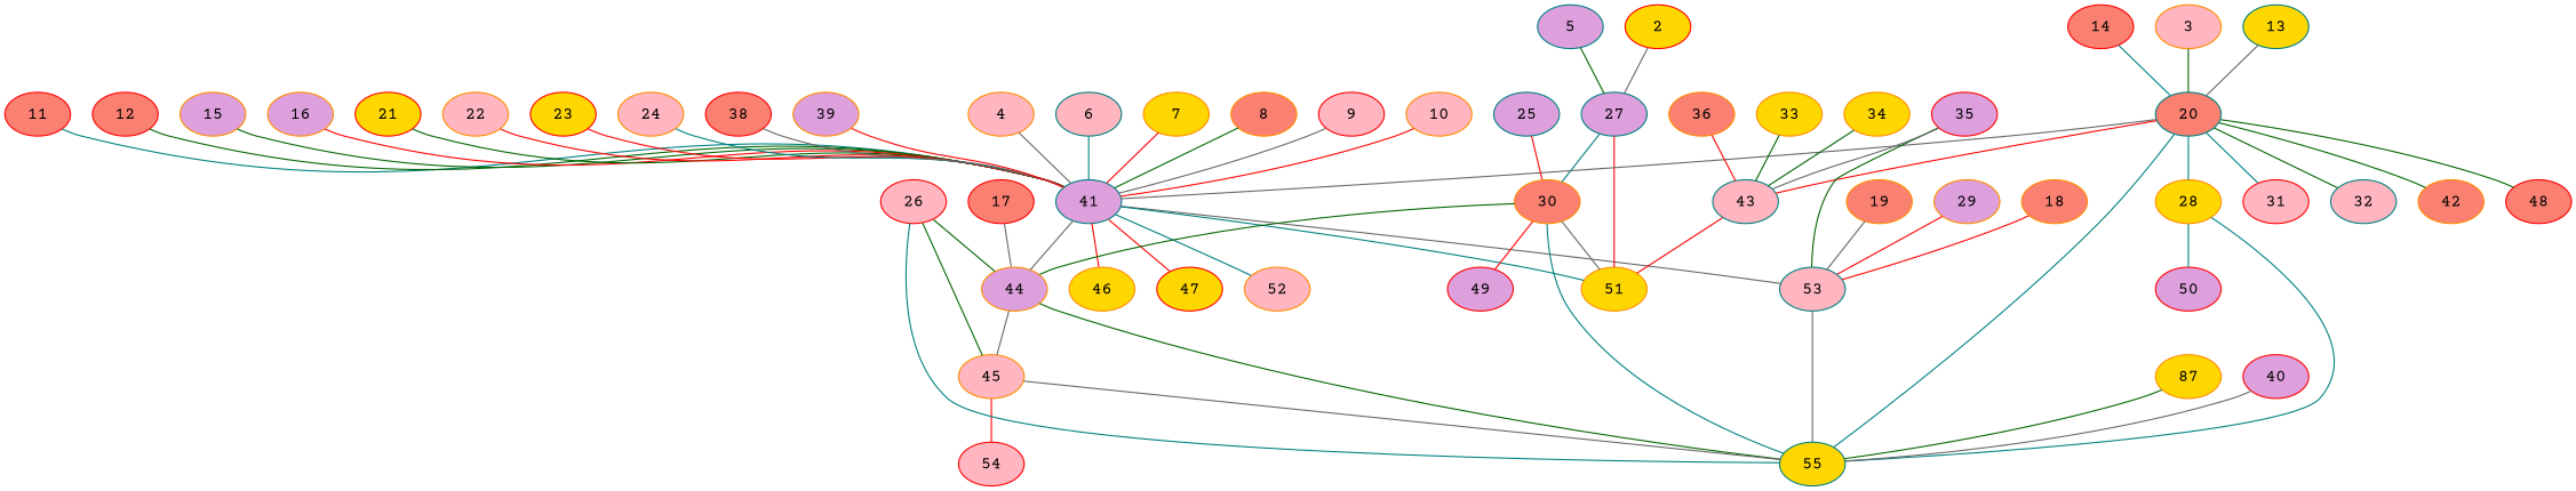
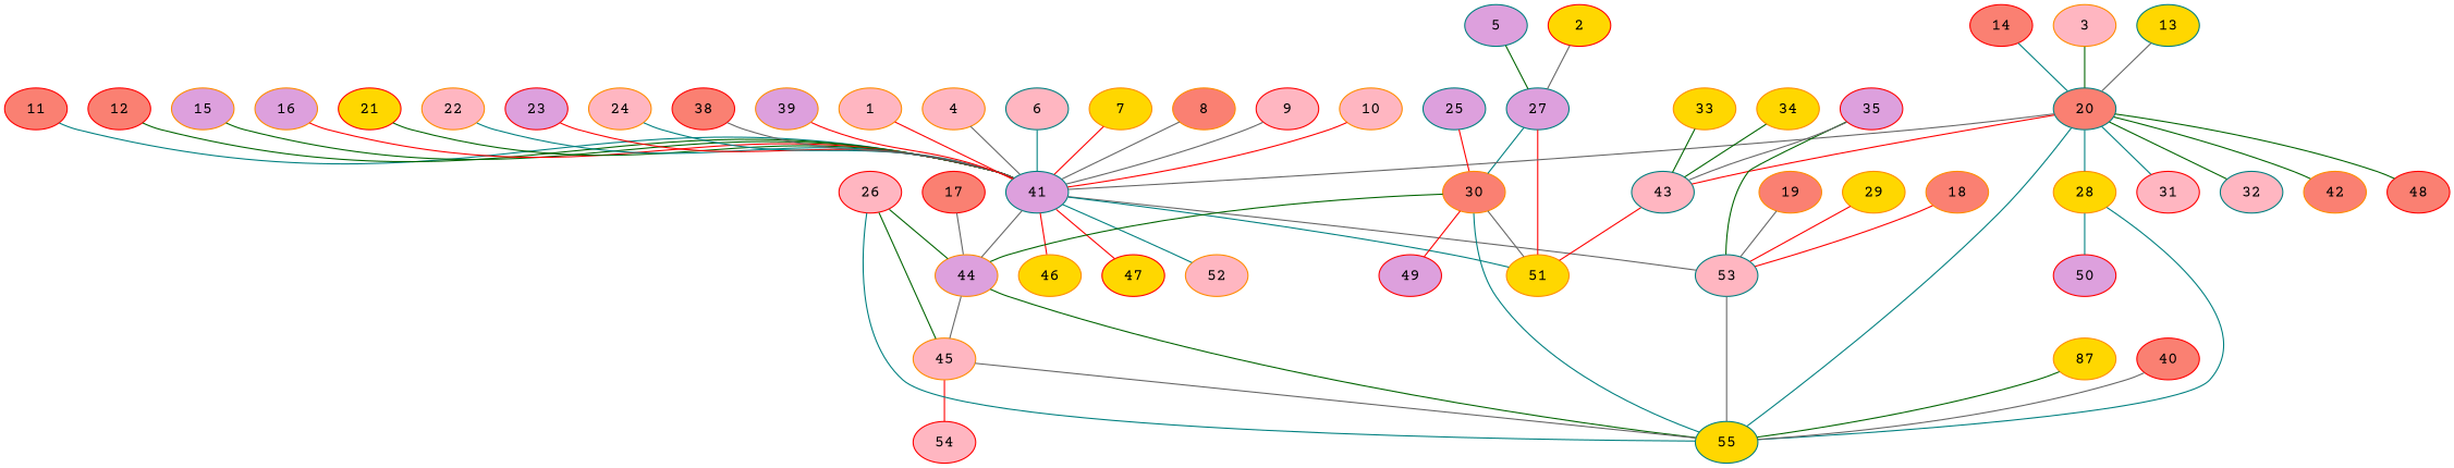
  graph {
    fontname="Courier Prime"
    node [color=darkorange fillcolor=lightpink fontname="Courier Prime" style=filled]
    edge [color=red fontname="Courier Prime" weight=1.0]
    41 [color=teal fillcolor=plum]
+   1
    44 [fillcolor=plum]
    53 [color=teal]
    51 [fillcolor=gold]
    46 [fillcolor=gold]
    47 [color=red fillcolor=gold]
    52
    2 [color=red fillcolor=gold]
    27 [color=teal fillcolor=plum]
    30 [fillcolor=salmon]
    20 [color=teal fillcolor=salmon]
    3
    28 [fillcolor=gold]
    31 [color=red]
    32 [color=teal]
    42 [fillcolor=salmon]
    43 [color=teal]
    48 [color=red fillcolor=salmon]
    55 [color=teal fillcolor=gold]
    4
    5 [color=teal fillcolor=plum]
    6 [color=teal]
    7 [fillcolor=gold]
    8 [fillcolor=salmon]
    9 [color=red]
    10
    11 [color=red fillcolor=salmon]
    12 [color=red fillcolor=salmon]
    13 [color=teal fillcolor=gold]
    14 [color=red fillcolor=salmon]
    15 [fillcolor=plum]
    16 [fillcolor=plum]
    17 [color=red fillcolor=salmon]
    45
    18 [fillcolor=salmon]
    19 [fillcolor=salmon]
    50 [color=red fillcolor=plum]
    21 [color=red fillcolor=gold]
    22
-   23 [color=red fillcolor=gold]
+   23 [color=red fillcolor=plum]
    24
    25 [color=teal fillcolor=plum]
    49 [color=red fillcolor=plum]
    26 [color=red]
    54 [color=red]
-   29 [fillcolor=plum]
+   29 [fillcolor=gold]
    33 [fillcolor=gold]
    34 [fillcolor=gold]
    35 [color=red fillcolor=plum]
-   36 [fillcolor=salmon]
    n52 [fillcolor=gold label=87]
    38 [color=red fillcolor=salmon]
    39 [fillcolor=plum]
-   40 [color=red fillcolor=plum]
+   40 [color=red fillcolor=salmon]
    41 -- 44 [color=gray40]
    41 -- 53 [color=gray40]
    41 -- 51 [color=teal]
    41 -- 46
    41 -- 47
    41 -- 52 [color=teal]
+   1 -- 41
    44 -- 55 [color=darkgreen]
    44 -- 45 [color=gray40]
    53 -- 55 [color=gray40 weight=2.0]
    2 -- 27 [color=gray40]
    27 -- 51 [weight=3.0]
    27 -- 30 [color=teal]
    30 -- 44 [color=darkgreen]
    30 -- 51 [color=gray40 weight=3.0]
    30 -- 55 [color=teal]
    30 -- 49
    20 -- 41 [color=gray40]
    20 -- 28 [color=teal weight=3.0]
    20 -- 31 [color=teal]
    20 -- 32 [color=darkgreen]
    20 -- 42 [color=darkgreen]
    20 -- 43
    20 -- 48 [color=darkgreen]
    20 -- 55 [color=teal weight=3.0]
    3 -- 20 [color=darkgreen]
    28 -- 55 [color=teal]
    28 -- 50 [color=teal]
    43 -- 51
    4 -- 41 [color=gray40]
    5 -- 27 [color=darkgreen]
    6 -- 41 [color=teal]
    7 -- 41
-   8 -- 41 [color=darkgreen]
+   8 -- 41 [color=gray40]
    9 -- 41 [color=gray40]
    10 -- 41
    11 -- 41 [color=teal]
    12 -- 41 [color=darkgreen]
    13 -- 20 [color=gray40]
    14 -- 20 [color=teal]
    15 -- 41 [color=darkgreen]
    16 -- 41
    17 -- 44 [color=gray40]
    45 -- 55 [color=gray40]
    45 -- 54
    18 -- 53
    19 -- 53 [color=gray40]
    21 -- 41 [color=darkgreen]
-   22 -- 41
+   22 -- 41 [color=teal]
    23 -- 41
    24 -- 41 [color=teal]
    25 -- 30
    26 -- 44 [color=darkgreen weight=2.0]
    26 -- 55 [color=teal weight=2.0]
    26 -- 45 [color=darkgreen weight=2.0]
    29 -- 53
    33 -- 43 [color=darkgreen]
    34 -- 43 [color=darkgreen]
    35 -- 53 [color=darkgreen weight=6.0]
    35 -- 43 [color=gray40]
-   36 -- 43
    n52 -- 55 [color=darkgreen]
    38 -- 41 [color=gray40]
    39 -- 41
    40 -- 55 [color=gray40]
  }
